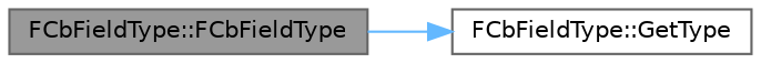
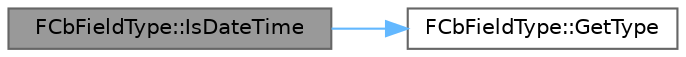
  digraph {
    rankdir=LR
    node [fontname=Helvetica fontsize=10 shape=box style=filled]
-   n1 [color=gray40 fillcolor=grey60 fontcolor=black height=0.2 label="FCbFieldType::FCbFieldType" width=0.4]
+   n1 [color=gray40 fillcolor=grey60 fontcolor=black height=0.2 label="FCbFieldType::IsDateTime" width=0.4]
    n2 [color=grey40 fillcolor=white height=0.2 label="FCbFieldType::GetType" width=0.4]
    n1 -> n2 [color=steelblue1 fontname=Helvetica fontsize=10 labelfontname=Helvetica labelfontsize=10 style=solid]
  }
